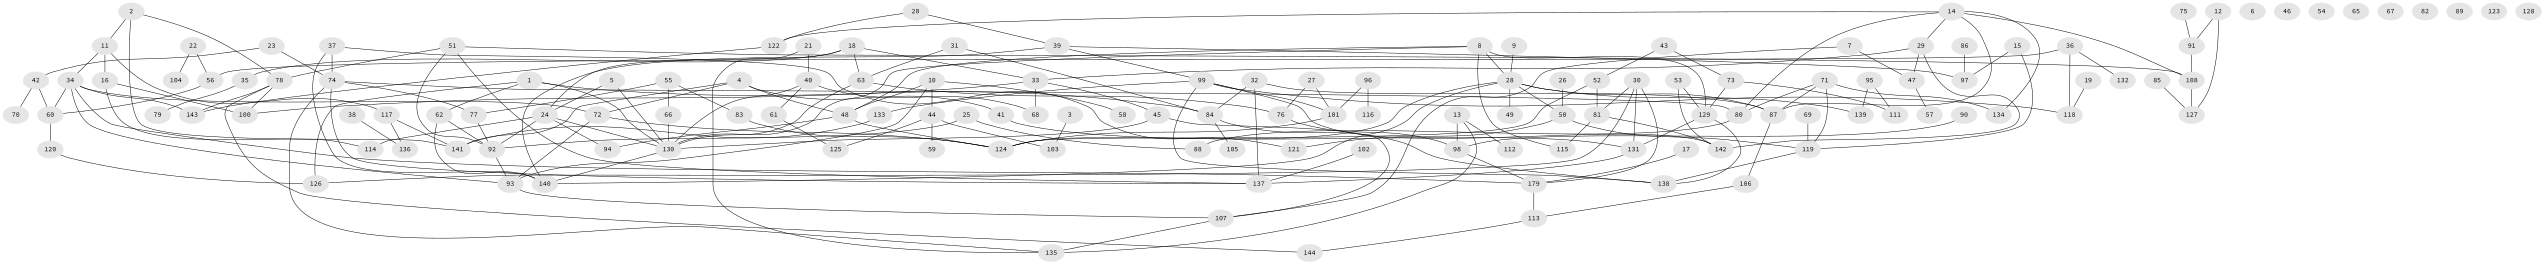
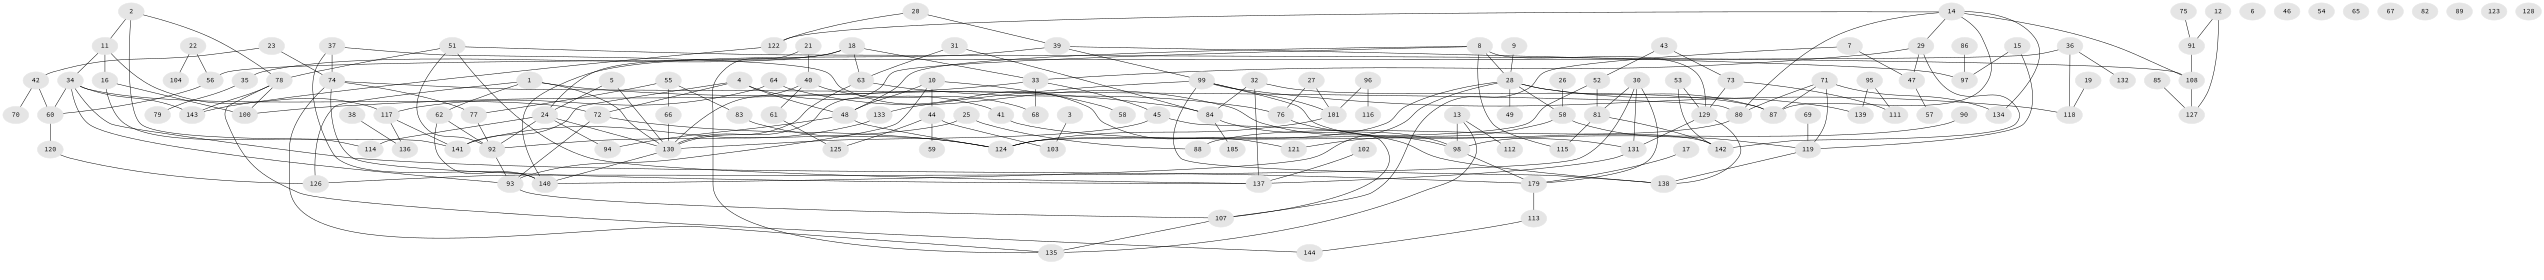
  graph {
    fontname="Source Code Pro"
    node [color=gray90 fontname="Source Code Pro" style=filled]
    edge [fontname="Source Code Pro"]
    1
    62
    84
    126
    130
    92
    140
    105
    138
    2
    11
    78
    141
    16
    34
    117
    100
    143
    144
    3
    103
    4
    41
    48
    72
    131
    94
    124
    93
    5
    24
    114
    6
    7
    47
    107
    57
    135
    8
    28
    115
    129
    87
    50
    49
    139
    9
    10
    44
    58
    59
    125
    n53 [label=179]
    60
    136
    12
    91
    127
    108
    13
    98
    112
    14
    29
    80
    122
    134
    33
    142
    88
-   106
    15
    97
    119
    17
    113
    18
    35
    63
    45
    68
    79
    76
    19
    118
    20
    39
    99
    21
    40
    61
    22
    56
    104
    23
    42
    74
    70
    77
    137
    25
    26
    121
    27
    101
    30
    81
    31
    32
    120
    36
    132
    37
    38
    133
    43
    52
    73
    111
    46
    51
    53
    54
    55
    66
    83
+   64
    65
    67
    69
    71
    75
    82
    85
    86
    89
    90
    95
    96
    116
    102
    123
    128
    1 -- 62
    1 -- 84
    1 -- 126
    1 -- 130
    62 -- 92
    62 -- 140
    84 -- 105
    84 -- 138
    130 -- 140
    92 -- 93
    2 -- 11
    2 -- 78
    2 -- 141
    11 -- 16
    11 -- 34
    11 -- 117
    78 -- 100
    78 -- 143
    78 -- 144
    16 -- 100
    16 -- 114
    34 -- 143
    34 -- 72
    34 -- 93
    34 -- n53
    34 -- 60
    117 -- 141
    117 -- 136
    3 -- 103
    4 -- 141
    4 -- 41
    4 -- 48
    4 -- 72
    41 -- 131
    48 -- 94
    48 -- 124
    72 -- 124
    72 -- 93
    131 -- 137
    93 -- 107
    5 -- 130
    5 -- 24
    24 -- 130
    24 -- 92
    24 -- 94
    24 -- 114
    7 -- 47
    7 -- 107
    47 -- 57
    107 -- 135
    8 -- 130
    8 -- 48
    8 -- 28
    8 -- 115
    8 -- 129
    28 -- 140
    28 -- 124
    28 -- 87
    28 -- 50
    28 -- 49
    28 -- 139
    129 -- 138
    129 -- 131
-   87 -- 106
    50 -- 119
    50 -- 121
    9 -- 28
    10 -- 48
    10 -- 93
    10 -- 44
    10 -- 58
    44 -- 103
    44 -- 59
    44 -- 125
    n53 -- 113
    60 -- 120
    12 -- 91
    12 -- 127
    91 -- 108
    108 -- 127
    13 -- 135
    13 -- 98
    13 -- 112
    98 -- n53
    14 -- 87
    14 -- 108
    14 -- 29
    14 -- 80
    14 -- 122
    14 -- 134
    29 -- 47
    29 -- 33
    29 -- 142
    80 -- 88
    122 -- 143
    33 -- 100
    33 -- 45
    33 -- 68
-   106 -- 113
    15 -- 97
    15 -- 119
    119 -- 138
    17 -- n53
    113 -- 144
    18 -- 24
    18 -- 33
    18 -- 35
    18 -- 63
    35 -- 79
    63 -- 130
    63 -- 76
    45 -- 130
    45 -- 107
    76 -- 98
    19 -- 118
    20 -- 122
    20 -- 39
    39 -- 140
    39 -- 97
    39 -- 99
    99 -- 138
    99 -- 142
    99 -- 118
    99 -- 101
    99 -- 133
    21 -- 135
    21 -- 40
    40 -- 130
    40 -- 68
    40 -- 61
    61 -- 125
    22 -- 56
    22 -- 104
    56 -- 60
    23 -- 42
    23 -- 74
    42 -- 60
    42 -- 70
    74 -- 135
    74 -- 80
    74 -- 77
    74 -- 137
    77 -- 92
    25 -- 92
    25 -- 88
    26 -- 50
    27 -- 76
    27 -- 101
    101 -- 124
    30 -- 126
    30 -- 131
    30 -- n53
    30 -- 81
    81 -- 115
    81 -- 142
    31 -- 84
    31 -- 63
    32 -- 84
    32 -- 87
    32 -- 137
    120 -- 126
    36 -- 118
    36 -- 56
    36 -- 132
    37 -- 140
    37 -- 74
    37 -- 121
    38 -- 136
    133 -- 141
    43 -- 52
    43 -- 73
    52 -- 124
    52 -- 81
    73 -- 129
    73 -- 111
    51 -- 92
    51 -- 78
    51 -- 108
    51 -- 137
    53 -- 129
    53 -- 142
    55 -- 77
    55 -- 66
    55 -- 83
    66 -- 130
    83 -- 124
+   64 -- 117
+   64 -- 98
    69 -- 119
    71 -- 87
    71 -- 80
    71 -- 134
    71 -- 119
    75 -- 91
    85 -- 127
    86 -- 97
    90 -- 98
    95 -- 139
    95 -- 111
    96 -- 101
    96 -- 116
    102 -- 137
  }
